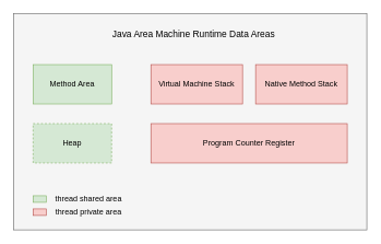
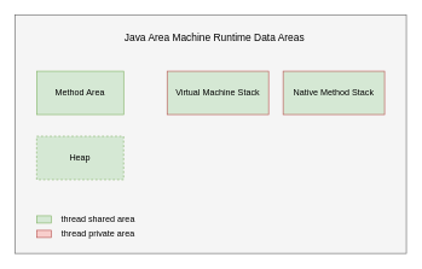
  <mxCell id="0" />
  <mxCell id="1" parent="0" />
  <mxCell id="2" value="" style="rounded=0;whiteSpace=wrap;html=1;fillColor=#f5f5f5;fontColor=#333333;strokeColor=#666666;" vertex="1" parent="1"><mxGeometry x="20" y="20" width="540" height="330" as="geometry" /></mxCell>
  <mxCell id="3" value="&lt;font style=&quot;font-size: 14px;&quot;&gt;Java Area Machine Runtime Data Areas&lt;/font&gt;" style="text;html=1;align=center;verticalAlign=middle;whiteSpace=wrap;rounded=0;" vertex="1" parent="1"><mxGeometry x="142.5" y="37" width="305" height="30" as="geometry" /></mxCell>
  <mxCell id="4" value="Method Area" style="rounded=0;whiteSpace=wrap;html=1;fillColor=#d5e8d4;strokeColor=#82b366;" vertex="1" parent="1"><mxGeometry x="50" y="98" width="120" height="60" as="geometry" /></mxCell>
  <mxCell id="5" value="Heap" style="rounded=0;whiteSpace=wrap;html=1;fillColor=#d5e8d4;strokeColor=#82b366;dashed=1;" vertex="1" parent="1"><mxGeometry x="50" y="188" width="120" height="60" as="geometry" /></mxCell>
- <mxCell id="6" value="Virtual Machine Stack" style="rounded=0;whiteSpace=wrap;html=1;fillColor=#f8cecc;strokeColor=#b85450;" vertex="1" parent="1"><mxGeometry x="230" y="98" width="140" height="60" as="geometry" /></mxCell>
- <mxCell id="7" value="Native Method Stack" style="rounded=0;whiteSpace=wrap;html=1;fillColor=#f8cecc;strokeColor=#b85450;" vertex="1" parent="1"><mxGeometry x="390" y="98" width="140" height="60" as="geometry" /></mxCell>
- <mxCell id="8" value="Program Counter Register" style="rounded=0;whiteSpace=wrap;html=1;fillColor=#f8cecc;strokeColor=#b85450;" vertex="1" parent="1"><mxGeometry x="230" y="188" width="300" height="60" as="geometry" /></mxCell>
+ <mxCell id="6" value="Virtual Machine Stack" style="rounded=0;whiteSpace=wrap;html=1;fillColor=#d5e8d4;strokeColor=#b85450;" vertex="1" parent="1"><mxGeometry x="230" y="98" width="140" height="60" as="geometry" /></mxCell>
+ <mxCell id="7" value="Native Method Stack" style="rounded=0;whiteSpace=wrap;html=1;fillColor=#d5e8d4;strokeColor=#b85450;" vertex="1" parent="1"><mxGeometry x="390" y="98" width="140" height="60" as="geometry" /></mxCell>
  <mxCell id="9" value="" style="rounded=0;whiteSpace=wrap;html=1;fillColor=#f8cecc;strokeColor=#b85450;" vertex="1" parent="1"><mxGeometry x="50" y="318" width="20" height="10" as="geometry" /></mxCell>
  <mxCell id="10" value="" style="rounded=0;whiteSpace=wrap;html=1;fillColor=#d5e8d4;strokeColor=#82b366;" vertex="1" parent="1"><mxGeometry x="50" y="298" width="20" height="10" as="geometry" /></mxCell>
  <mxCell id="11" value="thread shared area" style="text;html=1;align=center;verticalAlign=middle;whiteSpace=wrap;rounded=0;" vertex="1" parent="1"><mxGeometry x="70" y="288" width="130" height="30" as="geometry" /></mxCell>
  <mxCell id="12" value="thread private area" style="text;html=1;align=center;verticalAlign=middle;whiteSpace=wrap;rounded=0;" vertex="1" parent="1"><mxGeometry x="70" y="308" width="130" height="30" as="geometry" /></mxCell>
